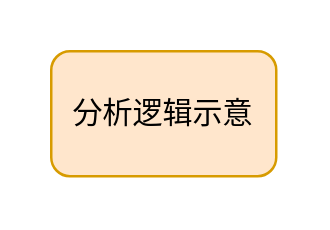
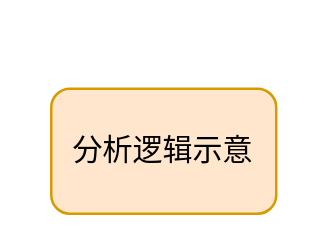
  <mxCell id="0" />
  <mxCell id="1" parent="0" />
- <mxCell id="2" value="分析逻辑示意" style="rounded=1;whiteSpace=wrap;html=1;fillColor=#ffe6cc;strokeColor=#d79b00;" parent="1" vertex="1"><mxGeometry x="20" y="20" width="90" height="50" as="geometry" /></mxCell>
+ <mxCell id="2" value="分析逻辑示意" style="rounded=1;whiteSpace=wrap;html=1;fillColor=#ffe6cc;strokeColor=#d79b00;" parent="1" vertex="1"><mxGeometry x="20" y="35" width="90" height="50" as="geometry" /></mxCell>
